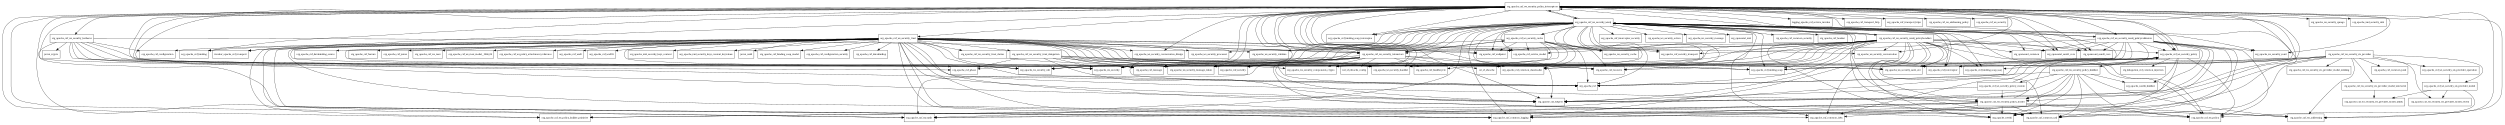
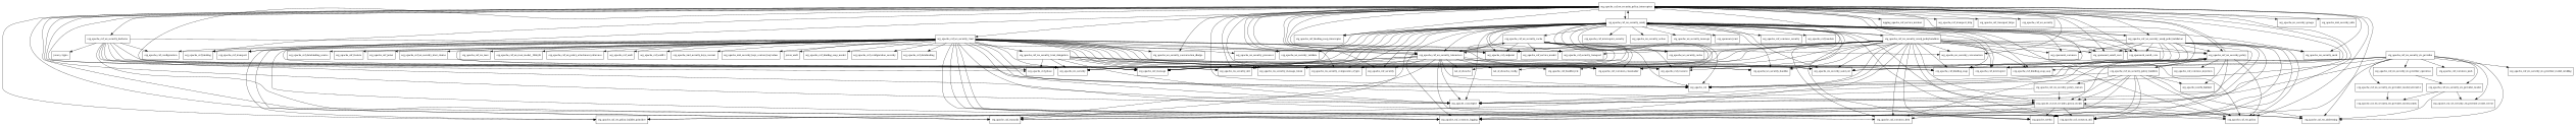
  digraph {
    fontname="Noto Serif"
    node [fontname="Noto Serif" fontsize=10.0 shape=box]
    edge [fontname="Noto Serif"]
    org_apache_cxf_ws_security_cache
    net_sf_ehcache
    net_sf_ehcache_config
    org_apache_cxf
    org_apache_cxf_buslifecycle
    org_apache_cxf_common_classloader
    org_apache_cxf_endpoint
    org_apache_cxf_message
    org_apache_cxf_resource
    org_apache_cxf_service_model
    org_apache_cxf_ws_security_tokenstore
    org_apache_ws_security_cache
    org_apache_cxf_helpers
    org_apache_ws_security_message_token
    org_apache_ws_security_util
    org_apache_cxf_common_util
    org_apache_cxf_security
    org_apache_cxf_staxutils
    org_apache_ws_security_components_crypto
    org_apache_cxf_ws_security_kerberos
    javax_crypto
    org_apache_cxf_common_logging
    org_apache_cxf_configuration
    org_apache_ws_security
    org_apache_cxf_ws_security_policy
    org_apache_cxf_common_i18n
-   org_apache_cxf_common_injection [label=org_delegation_cxf_common_injection]
+   org_apache_cxf_common_injection
    org_apache_cxf_ws_policy
    org_apache_cxf_ws_policy_builder_primitive
    org_apache_cxf_ws_security_policy_builders
    org_apache_cxf_ws_security_policy_interceptors
    org_apache_neethi_builders
    org_apache_cxf_ws_addressing
    org_apache_cxf_ws_security_policy_custom
    org_apache_cxf_ws_security_policy_model
    org_apache_neethi
    org_apache_cxf_binding
    org_apache_cxf_binding_soap
    org_apache_cxf_binding_soap_interceptor
    org_apache_cxf_interceptor
    org_apache_cxf_phase
    org_apache_cxf_security_transport
    n43 [label=logging_apache_cxf_service_invoker]
-   org_apache_cxf_transport [label=invoker_apache_cxf_transport]
+   org_apache_cxf_transport
    org_apache_cxf_transport_http
    org_apache_cxf_transport_https
-   org_apache_cxf_ws_addressing_policy
    org_apache_cxf_ws_security
    org_apache_cxf_ws_security_trust
    org_apache_cxf_ws_security_wss4j
    org_apache_cxf_ws_security_wss4j_policyvalidators
    org_apache_ws_security_conversation
    org_apache_ws_security_conversation_dkalgo
    org_apache_ws_security_handler
    org_apache_ws_security_saml
    org_apache_ws_security_saml_ext
    org_apache_ws_security_spnego
    org_apache_xml_security_utils
    org_opensaml_saml1_core
    org_opensaml_saml2_core
    javax_wsdl
    org_apache_cxf_binding_soap_model
    org_apache_cxf_configuration_security
    org_apache_cxf_databinding
    org_apache_cxf_databinding_source
    org_apache_cxf_feature
    org_apache_cxf_jaxws
    org_apache_cxf_ws_mex
    org_apache_cxf_ws_mex_model__2004_09
    org_apache_cxf_ws_policy_attachment_reference
    org_apache_cxf_ws_security_trust_claims
    org_apache_cxf_ws_security_trust_delegation
    org_apache_cxf_wsdl
    org_apache_cxf_wsdl11
    org_apache_ws_security_processor
    org_apache_ws_security_validate
    org_apache_xml_security_keys_content
    org_apache_xml_security_keys_content_keyvalues
    org_apache_cxf_binding_soap_saaj
    org_apache_cxf_common_security
    org_apache_cxf_headers
    org_apache_cxf_interceptor_security
    org_apache_cxf_ws_security_wss4j_policyhandlers
    org_apache_ws_security_action
    org_apache_ws_security_message
    org_opensaml_common
    org_opensaml_xml
    org_apache_cxf_ws_security_sts_provider
    org_apache_cxf_common_jaxb
    org_apache_cxf_ws_security_sts_provider_model
    org_apache_cxf_ws_security_sts_provider_model_secext
    org_apache_cxf_ws_security_sts_provider_model_wstrust14
    org_apache_cxf_ws_security_sts_provider_model_xmldsig
    org_apache_cxf_ws_security_sts_provider_operation
    org_apache_cxf_ws_security_sts_provider_model_utility
    org_apache_cxf_ws_security_cache -> net_sf_ehcache
    org_apache_cxf_ws_security_cache -> net_sf_ehcache_config
    org_apache_cxf_ws_security_cache -> org_apache_cxf
    org_apache_cxf_ws_security_cache -> org_apache_cxf_buslifecycle
    org_apache_cxf_ws_security_cache -> org_apache_cxf_common_classloader
    org_apache_cxf_ws_security_cache -> org_apache_cxf_endpoint
    org_apache_cxf_ws_security_cache -> org_apache_cxf_message
    org_apache_cxf_ws_security_cache -> org_apache_cxf_resource
    org_apache_cxf_ws_security_cache -> org_apache_cxf_service_model
    org_apache_cxf_ws_security_cache -> org_apache_cxf_ws_security_tokenstore
    org_apache_cxf_ws_security_cache -> org_apache_ws_security_cache
    org_apache_cxf_ws_security_tokenstore -> org_apache_cxf_ws_security_cache
    org_apache_cxf_ws_security_tokenstore -> net_sf_ehcache
    org_apache_cxf_ws_security_tokenstore -> net_sf_ehcache_config
    org_apache_cxf_ws_security_tokenstore -> org_apache_cxf
    org_apache_cxf_ws_security_tokenstore -> org_apache_cxf_buslifecycle
    org_apache_cxf_ws_security_tokenstore -> org_apache_cxf_common_classloader
    org_apache_cxf_ws_security_tokenstore -> org_apache_cxf_message
    org_apache_cxf_ws_security_tokenstore -> org_apache_cxf_resource
    org_apache_cxf_ws_security_tokenstore -> org_apache_cxf_helpers
    org_apache_cxf_ws_security_tokenstore -> org_apache_ws_security_message_token
    org_apache_cxf_ws_security_tokenstore -> org_apache_ws_security_util
    org_apache_cxf_ws_security_tokenstore -> org_apache_cxf_common_util
    org_apache_cxf_ws_security_tokenstore -> org_apache_cxf_security
    org_apache_cxf_ws_security_tokenstore -> org_apache_cxf_staxutils
    org_apache_cxf_ws_security_tokenstore -> org_apache_ws_security_components_crypto
    org_apache_cxf_ws_security_kerberos -> org_apache_cxf
    org_apache_cxf_ws_security_kerberos -> org_apache_cxf_message
    org_apache_cxf_ws_security_kerberos -> org_apache_cxf_ws_security_tokenstore
    org_apache_cxf_ws_security_kerberos -> org_apache_cxf_helpers
    org_apache_cxf_ws_security_kerberos -> org_apache_ws_security_message_token
    org_apache_cxf_ws_security_kerberos -> org_apache_ws_security_util
    org_apache_cxf_ws_security_kerberos -> javax_crypto
    org_apache_cxf_ws_security_kerberos -> org_apache_cxf_common_logging
    org_apache_cxf_ws_security_kerberos -> org_apache_cxf_configuration
    org_apache_cxf_ws_security_kerberos -> org_apache_ws_security
    org_apache_cxf_ws_security_policy -> org_apache_cxf
    org_apache_cxf_ws_security_policy -> org_apache_cxf_common_util
    org_apache_cxf_ws_security_policy -> org_apache_cxf_common_i18n
    org_apache_cxf_ws_security_policy -> org_apache_cxf_common_injection
    org_apache_cxf_ws_security_policy -> org_apache_cxf_ws_policy
    org_apache_cxf_ws_security_policy -> org_apache_cxf_ws_policy_builder_primitive
    org_apache_cxf_ws_security_policy -> org_apache_cxf_ws_security_policy_builders
    org_apache_cxf_ws_security_policy -> org_apache_cxf_ws_security_policy_interceptors
    org_apache_cxf_ws_security_policy -> org_apache_neethi_builders
    org_apache_cxf_ws_security_policy_builders -> org_apache_cxf
    org_apache_cxf_ws_security_policy_builders -> org_apache_cxf_helpers
    org_apache_cxf_ws_security_policy_builders -> org_apache_cxf_common_util
    org_apache_cxf_ws_security_policy_builders -> org_apache_cxf_common_logging
    org_apache_cxf_ws_security_policy_builders -> org_apache_cxf_ws_security_policy
    org_apache_cxf_ws_security_policy_builders -> org_apache_cxf_ws_policy
    org_apache_cxf_ws_security_policy_builders -> org_apache_neethi_builders
    org_apache_cxf_ws_security_policy_builders -> org_apache_cxf_ws_addressing
    org_apache_cxf_ws_security_policy_builders -> org_apache_cxf_ws_security_policy_custom
    org_apache_cxf_ws_security_policy_builders -> org_apache_cxf_ws_security_policy_model
    org_apache_cxf_ws_security_policy_builders -> org_apache_neethi
    org_apache_cxf_ws_security_policy_interceptors -> org_apache_cxf
    org_apache_cxf_ws_security_policy_interceptors -> org_apache_cxf_common_classloader
    org_apache_cxf_ws_security_policy_interceptors -> org_apache_cxf_endpoint
    org_apache_cxf_ws_security_policy_interceptors -> org_apache_cxf_message
    org_apache_cxf_ws_security_policy_interceptors -> org_apache_cxf_service_model
    org_apache_cxf_ws_security_policy_interceptors -> org_apache_cxf_ws_security_tokenstore
    org_apache_cxf_ws_security_policy_interceptors -> org_apache_cxf_helpers
    org_apache_cxf_ws_security_policy_interceptors -> org_apache_ws_security_message_token
    org_apache_cxf_ws_security_policy_interceptors -> org_apache_ws_security_util
    org_apache_cxf_ws_security_policy_interceptors -> org_apache_cxf_security
    org_apache_cxf_ws_security_policy_interceptors -> org_apache_cxf_staxutils
    org_apache_cxf_ws_security_policy_interceptors -> org_apache_ws_security_components_crypto
    org_apache_cxf_ws_security_policy_interceptors -> org_apache_cxf_ws_security_kerberos
    org_apache_cxf_ws_security_policy_interceptors -> org_apache_cxf_common_logging
    org_apache_cxf_ws_security_policy_interceptors -> org_apache_ws_security
    org_apache_cxf_ws_security_policy_interceptors -> org_apache_cxf_ws_security_policy
    org_apache_cxf_ws_security_policy_interceptors -> org_apache_cxf_ws_policy
    org_apache_cxf_ws_security_policy_interceptors -> org_apache_cxf_ws_policy_builder_primitive
    org_apache_cxf_ws_security_policy_interceptors -> org_apache_cxf_ws_addressing
    org_apache_cxf_ws_security_policy_interceptors -> org_apache_cxf_ws_security_policy_model
    org_apache_cxf_ws_security_policy_interceptors -> org_apache_neethi
    org_apache_cxf_ws_security_policy_interceptors -> org_apache_cxf_binding
    org_apache_cxf_ws_security_policy_interceptors -> org_apache_cxf_binding_soap
    org_apache_cxf_ws_security_policy_interceptors -> org_apache_cxf_binding_soap_interceptor
    org_apache_cxf_ws_security_policy_interceptors -> org_apache_cxf_interceptor
    org_apache_cxf_ws_security_policy_interceptors -> org_apache_cxf_phase
    org_apache_cxf_ws_security_policy_interceptors -> org_apache_cxf_security_transport
    org_apache_cxf_ws_security_policy_interceptors -> n43
    org_apache_cxf_ws_security_policy_interceptors -> org_apache_cxf_transport
    org_apache_cxf_ws_security_policy_interceptors -> org_apache_cxf_transport_http
    org_apache_cxf_ws_security_policy_interceptors -> org_apache_cxf_transport_https
-   org_apache_cxf_ws_security_policy_interceptors -> org_apache_cxf_ws_addressing_policy
    org_apache_cxf_ws_security_policy_interceptors -> org_apache_cxf_ws_security
    org_apache_cxf_ws_security_policy_interceptors -> org_apache_cxf_ws_security_trust
    org_apache_cxf_ws_security_policy_interceptors -> org_apache_cxf_ws_security_wss4j
    org_apache_cxf_ws_security_policy_interceptors -> org_apache_cxf_ws_security_wss4j_policyvalidators
    org_apache_cxf_ws_security_policy_interceptors -> org_apache_ws_security_conversation
    org_apache_cxf_ws_security_policy_interceptors -> org_apache_ws_security_conversation_dkalgo
    org_apache_cxf_ws_security_policy_interceptors -> org_apache_ws_security_handler
    org_apache_cxf_ws_security_policy_interceptors -> org_apache_ws_security_saml
    org_apache_cxf_ws_security_policy_interceptors -> org_apache_ws_security_saml_ext
    org_apache_cxf_ws_security_policy_interceptors -> org_apache_ws_security_spnego
    org_apache_cxf_ws_security_policy_interceptors -> org_apache_xml_security_utils
    org_apache_cxf_ws_security_policy_interceptors -> org_opensaml_saml1_core
    org_apache_cxf_ws_security_policy_interceptors -> org_opensaml_saml2_core
    org_apache_cxf_ws_security_policy_custom -> org_apache_cxf_helpers
    org_apache_cxf_ws_security_policy_custom -> org_apache_cxf_ws_security_policy
    org_apache_cxf_ws_security_policy_custom -> org_apache_cxf_ws_security_policy_model
    org_apache_cxf_ws_security_policy_model -> org_apache_cxf_common_util
    org_apache_cxf_ws_security_policy_model -> org_apache_cxf_staxutils
    org_apache_cxf_ws_security_policy_model -> org_apache_cxf_common_logging
-   org_apache_cxf_ws_security_policy_model -> org_apache_cxf_ws_security_policy
+   org_apache_cxf_ws_security_policy -> org_apache_cxf_ws_security_policy_model
    org_apache_cxf_ws_security_policy_model -> org_apache_cxf_common_i18n
    org_apache_cxf_ws_security_policy_model -> org_apache_cxf_ws_policy
    org_apache_cxf_ws_security_policy_model -> org_apache_cxf_ws_policy_builder_primitive
    org_apache_cxf_ws_security_policy_model -> org_apache_cxf_ws_addressing
    org_apache_cxf_ws_security_policy_model -> org_apache_neethi
    org_apache_cxf_ws_security_trust -> org_apache_cxf
    org_apache_cxf_ws_security_trust -> org_apache_cxf_common_classloader
    org_apache_cxf_ws_security_trust -> org_apache_cxf_endpoint
    org_apache_cxf_ws_security_trust -> org_apache_cxf_message
    org_apache_cxf_ws_security_trust -> org_apache_cxf_resource
    org_apache_cxf_ws_security_trust -> org_apache_cxf_service_model
    org_apache_cxf_ws_security_trust -> org_apache_cxf_ws_security_tokenstore
    org_apache_cxf_ws_security_trust -> org_apache_cxf_helpers
    org_apache_cxf_ws_security_trust -> org_apache_ws_security_message_token
    org_apache_cxf_ws_security_trust -> org_apache_ws_security_util
    org_apache_cxf_ws_security_trust -> org_apache_cxf_common_util
    org_apache_cxf_ws_security_trust -> org_apache_cxf_staxutils
    org_apache_cxf_ws_security_trust -> org_apache_ws_security_components_crypto
    org_apache_cxf_ws_security_trust -> org_apache_cxf_common_logging
    org_apache_cxf_ws_security_trust -> org_apache_cxf_configuration
    org_apache_cxf_ws_security_trust -> org_apache_ws_security
    org_apache_cxf_ws_security_trust -> org_apache_cxf_common_i18n
    org_apache_cxf_ws_security_trust -> org_apache_cxf_ws_policy
    org_apache_cxf_ws_security_trust -> org_apache_cxf_ws_policy_builder_primitive
    org_apache_cxf_ws_security_trust -> org_apache_cxf_ws_addressing
    org_apache_cxf_ws_security_trust -> org_apache_cxf_ws_security_policy_model
    org_apache_cxf_ws_security_trust -> org_apache_neethi
    org_apache_cxf_ws_security_trust -> org_apache_cxf_binding
    org_apache_cxf_ws_security_trust -> org_apache_cxf_binding_soap
    org_apache_cxf_ws_security_trust -> org_apache_cxf_interceptor
    org_apache_cxf_ws_security_trust -> org_apache_cxf_phase
    org_apache_cxf_ws_security_trust -> org_apache_cxf_transport
    org_apache_cxf_ws_security_trust -> org_apache_ws_security_conversation
    org_apache_cxf_ws_security_trust -> org_apache_ws_security_conversation_dkalgo
    org_apache_cxf_ws_security_trust -> org_apache_ws_security_handler
    org_apache_cxf_ws_security_trust -> org_apache_ws_security_saml_ext
    org_apache_cxf_ws_security_trust -> javax_wsdl
    org_apache_cxf_ws_security_trust -> org_apache_cxf_binding_soap_model
    org_apache_cxf_ws_security_trust -> org_apache_cxf_configuration_security
    org_apache_cxf_ws_security_trust -> org_apache_cxf_databinding
    org_apache_cxf_ws_security_trust -> org_apache_cxf_databinding_source
    org_apache_cxf_ws_security_trust -> org_apache_cxf_feature
    org_apache_cxf_ws_security_trust -> org_apache_cxf_jaxws
    org_apache_cxf_ws_security_trust -> org_apache_cxf_ws_mex
    org_apache_cxf_ws_security_trust -> org_apache_cxf_ws_mex_model__2004_09
    org_apache_cxf_ws_security_trust -> org_apache_cxf_ws_policy_attachment_reference
    org_apache_cxf_ws_security_trust -> org_apache_cxf_ws_security_trust_claims
    org_apache_cxf_ws_security_trust -> org_apache_cxf_ws_security_trust_delegation
    org_apache_cxf_ws_security_trust -> org_apache_cxf_wsdl
    org_apache_cxf_ws_security_trust -> org_apache_cxf_wsdl11
    org_apache_cxf_ws_security_trust -> org_apache_ws_security_processor
    org_apache_cxf_ws_security_trust -> org_apache_ws_security_validate
    org_apache_cxf_ws_security_trust -> org_apache_xml_security_keys_content
    org_apache_cxf_ws_security_trust -> org_apache_xml_security_keys_content_keyvalues
    org_apache_cxf_ws_security_wss4j -> org_apache_cxf_ws_security_cache
    org_apache_cxf_ws_security_wss4j -> org_apache_cxf
    org_apache_cxf_ws_security_wss4j -> org_apache_cxf_common_classloader
    org_apache_cxf_ws_security_wss4j -> org_apache_cxf_endpoint
    org_apache_cxf_ws_security_wss4j -> org_apache_cxf_message
    org_apache_cxf_ws_security_wss4j -> org_apache_cxf_resource
    org_apache_cxf_ws_security_wss4j -> org_apache_cxf_service_model
    org_apache_cxf_ws_security_wss4j -> org_apache_cxf_ws_security_tokenstore
    org_apache_cxf_ws_security_wss4j -> org_apache_ws_security_cache
    org_apache_cxf_ws_security_wss4j -> org_apache_cxf_helpers
    org_apache_cxf_ws_security_wss4j -> org_apache_ws_security_message_token
    org_apache_cxf_ws_security_wss4j -> org_apache_ws_security_util
    org_apache_cxf_ws_security_wss4j -> org_apache_cxf_common_util
    org_apache_cxf_ws_security_wss4j -> org_apache_cxf_security
    org_apache_cxf_ws_security_wss4j -> org_apache_cxf_staxutils
    org_apache_cxf_ws_security_wss4j -> org_apache_ws_security_components_crypto
    org_apache_cxf_ws_security_wss4j -> org_apache_cxf_common_logging
    org_apache_cxf_ws_security_wss4j -> org_apache_ws_security
    org_apache_cxf_ws_security_wss4j -> org_apache_cxf_ws_security_policy
    org_apache_cxf_ws_security_wss4j -> org_apache_cxf_common_i18n
    org_apache_cxf_ws_security_wss4j -> org_apache_cxf_ws_policy
    org_apache_cxf_ws_security_wss4j -> org_apache_cxf_ws_security_policy_interceptors
    org_apache_cxf_ws_security_wss4j -> org_apache_cxf_ws_security_policy_model
    org_apache_cxf_ws_security_wss4j -> org_apache_neethi
    org_apache_cxf_ws_security_wss4j -> org_apache_cxf_binding_soap
    org_apache_cxf_ws_security_wss4j -> org_apache_cxf_binding_soap_interceptor
    org_apache_cxf_ws_security_wss4j -> org_apache_cxf_interceptor
    org_apache_cxf_ws_security_wss4j -> org_apache_cxf_phase
    org_apache_cxf_ws_security_wss4j -> org_apache_cxf_security_transport
    org_apache_cxf_ws_security_wss4j -> org_apache_cxf_ws_security_wss4j_policyvalidators
    org_apache_cxf_ws_security_wss4j -> org_apache_ws_security_handler
    org_apache_cxf_ws_security_wss4j -> org_apache_ws_security_saml
    org_apache_cxf_ws_security_wss4j -> org_apache_ws_security_saml_ext
    org_apache_cxf_ws_security_wss4j -> org_opensaml_saml1_core
    org_apache_cxf_ws_security_wss4j -> org_opensaml_saml2_core
    org_apache_cxf_ws_security_wss4j -> org_apache_ws_security_processor
    org_apache_cxf_ws_security_wss4j -> org_apache_ws_security_validate
    org_apache_cxf_ws_security_wss4j -> org_apache_cxf_binding_soap_saaj
    org_apache_cxf_ws_security_wss4j -> org_apache_cxf_common_security
    org_apache_cxf_ws_security_wss4j -> org_apache_cxf_headers
    org_apache_cxf_ws_security_wss4j -> org_apache_cxf_interceptor_security
    org_apache_cxf_ws_security_wss4j -> org_apache_cxf_ws_security_wss4j_policyhandlers
    org_apache_cxf_ws_security_wss4j -> org_apache_ws_security_action
    org_apache_cxf_ws_security_wss4j -> org_apache_ws_security_message
    org_apache_cxf_ws_security_wss4j -> org_opensaml_common
    org_apache_cxf_ws_security_wss4j -> org_opensaml_xml
    org_apache_cxf_ws_security_wss4j_policyvalidators -> org_apache_cxf_message
    org_apache_cxf_ws_security_wss4j_policyvalidators -> org_apache_cxf_helpers
    org_apache_cxf_ws_security_wss4j_policyvalidators -> org_apache_ws_security_message_token
    org_apache_cxf_ws_security_wss4j_policyvalidators -> org_apache_cxf_common_util
    org_apache_cxf_ws_security_wss4j_policyvalidators -> org_apache_cxf_common_logging
    org_apache_cxf_ws_security_wss4j_policyvalidators -> org_apache_ws_security
    org_apache_cxf_ws_security_wss4j_policyvalidators -> org_apache_cxf_ws_security_policy
    org_apache_cxf_ws_security_wss4j_policyvalidators -> org_apache_cxf_ws_policy
    org_apache_cxf_ws_security_wss4j_policyvalidators -> org_apache_cxf_ws_security_policy_model
    org_apache_cxf_ws_security_wss4j_policyvalidators -> org_apache_neethi
    org_apache_cxf_ws_security_wss4j_policyvalidators -> org_apache_cxf_security_transport
    org_apache_cxf_ws_security_wss4j_policyvalidators -> org_apache_cxf_ws_security_wss4j
    org_apache_cxf_ws_security_wss4j_policyvalidators -> org_apache_ws_security_saml
    org_apache_cxf_ws_security_wss4j_policyvalidators -> org_apache_ws_security_saml_ext
    org_apache_cxf_ws_security_wss4j_policyvalidators -> org_opensaml_saml1_core
    org_apache_cxf_ws_security_wss4j_policyvalidators -> org_opensaml_saml2_core
    org_apache_cxf_ws_security_wss4j_policyvalidators -> org_opensaml_common
    org_apache_cxf_ws_security_trust_claims -> org_apache_cxf_message
    org_apache_cxf_ws_security_trust_delegation -> org_apache_cxf_message
    org_apache_cxf_ws_security_trust_delegation -> org_apache_cxf_helpers
    org_apache_cxf_ws_security_trust_delegation -> org_apache_ws_security_message_token
    org_apache_cxf_ws_security_trust_delegation -> org_apache_ws_security
    org_apache_cxf_ws_security_trust_delegation -> org_apache_cxf_binding_soap
    org_apache_cxf_ws_security_trust_delegation -> org_apache_cxf_phase
    org_apache_cxf_ws_security_trust_delegation -> org_apache_ws_security_handler
    org_apache_cxf_ws_security_trust_delegation -> org_apache_ws_security_saml_ext
    org_apache_cxf_ws_security_wss4j_policyhandlers -> org_apache_cxf
    org_apache_cxf_ws_security_wss4j_policyhandlers -> org_apache_cxf_common_classloader
    org_apache_cxf_ws_security_wss4j_policyhandlers -> org_apache_cxf_endpoint
    org_apache_cxf_ws_security_wss4j_policyhandlers -> org_apache_cxf_message
    org_apache_cxf_ws_security_wss4j_policyhandlers -> org_apache_cxf_resource
    org_apache_cxf_ws_security_wss4j_policyhandlers -> org_apache_cxf_service_model
    org_apache_cxf_ws_security_wss4j_policyhandlers -> org_apache_cxf_ws_security_tokenstore
    org_apache_cxf_ws_security_wss4j_policyhandlers -> org_apache_cxf_helpers
    org_apache_cxf_ws_security_wss4j_policyhandlers -> org_apache_ws_security_message_token
    org_apache_cxf_ws_security_wss4j_policyhandlers -> org_apache_ws_security_util
    org_apache_cxf_ws_security_wss4j_policyhandlers -> org_apache_cxf_common_util
    org_apache_cxf_ws_security_wss4j_policyhandlers -> org_apache_ws_security_components_crypto
    org_apache_cxf_ws_security_wss4j_policyhandlers -> org_apache_cxf_common_logging
    org_apache_cxf_ws_security_wss4j_policyhandlers -> org_apache_ws_security
    org_apache_cxf_ws_security_wss4j_policyhandlers -> org_apache_cxf_ws_security_policy
    org_apache_cxf_ws_security_wss4j_policyhandlers -> org_apache_cxf_common_i18n
    org_apache_cxf_ws_security_wss4j_policyhandlers -> org_apache_cxf_ws_policy
    org_apache_cxf_ws_security_wss4j_policyhandlers -> org_apache_cxf_ws_security_policy_interceptors
    org_apache_cxf_ws_security_wss4j_policyhandlers -> org_apache_cxf_ws_security_policy_model
    org_apache_cxf_ws_security_wss4j_policyhandlers -> org_apache_neethi
    org_apache_cxf_ws_security_wss4j_policyhandlers -> org_apache_cxf_binding_soap
    org_apache_cxf_ws_security_wss4j_policyhandlers -> org_apache_cxf_interceptor
    org_apache_cxf_ws_security_wss4j_policyhandlers -> org_apache_cxf_ws_security_wss4j
    org_apache_cxf_ws_security_wss4j_policyhandlers -> org_apache_ws_security_conversation
    org_apache_cxf_ws_security_wss4j_policyhandlers -> org_apache_ws_security_handler
    org_apache_cxf_ws_security_wss4j_policyhandlers -> org_apache_ws_security_saml_ext
    org_apache_cxf_ws_security_wss4j_policyhandlers -> org_opensaml_saml1_core
    org_apache_cxf_ws_security_wss4j_policyhandlers -> org_opensaml_saml2_core
    org_apache_cxf_ws_security_wss4j_policyhandlers -> org_apache_cxf_binding_soap_saaj
    org_apache_cxf_ws_security_wss4j_policyhandlers -> org_opensaml_common
-   org_apache_cxf_ws_security_sts_provider -> org_apache_cxf_helpers
+   org_apache_cxf_ws_security_sts_provider -> org_apache_cxf
    org_apache_cxf_ws_security_sts_provider -> org_apache_cxf_common_util
    org_apache_cxf_ws_security_sts_provider -> org_apache_cxf_staxutils
    org_apache_cxf_ws_security_sts_provider -> org_apache_cxf_ws_addressing
    org_apache_cxf_ws_security_sts_provider -> org_apache_cxf_binding_soap
    org_apache_cxf_ws_security_sts_provider -> org_apache_cxf_interceptor
    org_apache_cxf_ws_security_sts_provider -> org_apache_cxf_binding_soap_saaj
    org_apache_cxf_ws_security_sts_provider -> org_apache_cxf_common_jaxb
    org_apache_cxf_ws_security_sts_provider -> org_apache_cxf_ws_security_sts_provider_model
    org_apache_cxf_ws_security_sts_provider -> org_apache_cxf_ws_security_sts_provider_model_secext
    org_apache_cxf_ws_security_sts_provider -> org_apache_cxf_ws_security_sts_provider_model_wstrust14
    org_apache_cxf_ws_security_sts_provider -> org_apache_cxf_ws_security_sts_provider_model_xmldsig
    org_apache_cxf_ws_security_sts_provider -> org_apache_cxf_ws_security_sts_provider_operation
    org_apache_cxf_ws_security_sts_provider_model -> org_apache_cxf_ws_addressing
    org_apache_cxf_ws_security_sts_provider_model -> org_apache_cxf_ws_security_sts_provider_model_secext
    org_apache_cxf_ws_security_sts_provider_model -> org_apache_cxf_ws_security_sts_provider_model_utility
    org_apache_cxf_ws_security_sts_provider_model_wstrust14 -> org_apache_cxf_ws_security_sts_provider_model_utility
    org_apache_cxf_ws_security_sts_provider_operation -> org_apache_cxf_ws_security_sts_provider_model
  }
